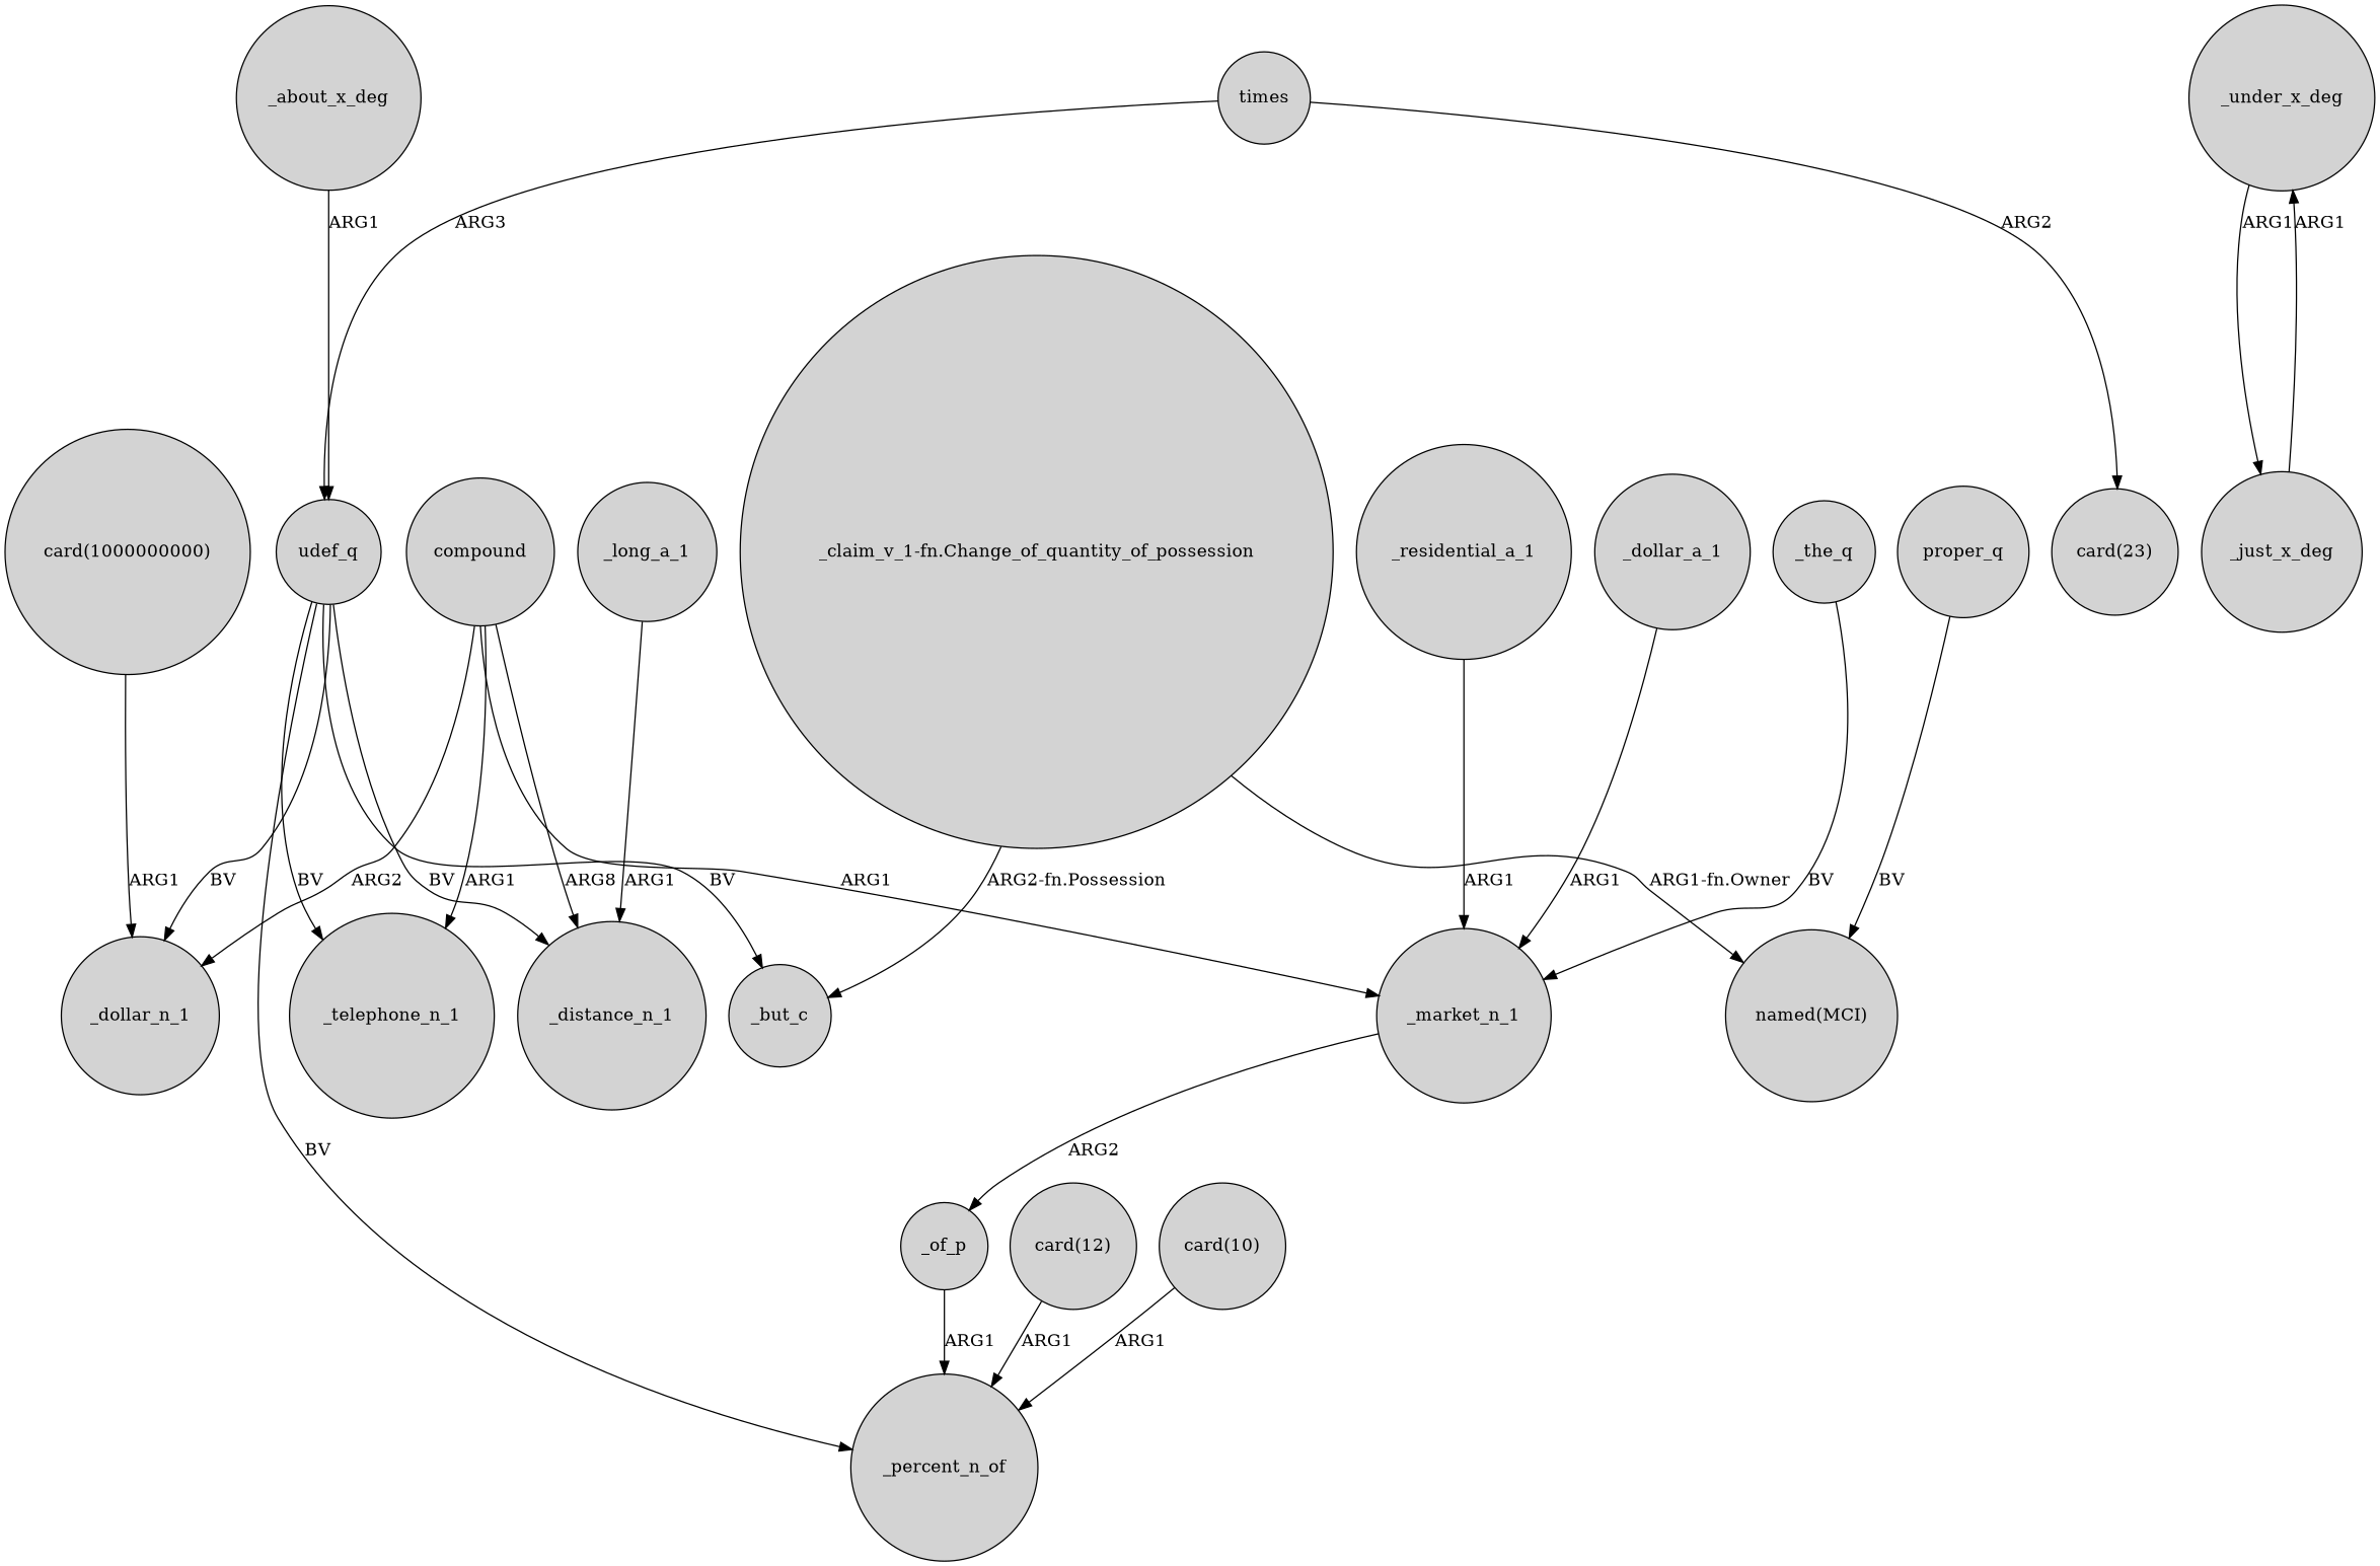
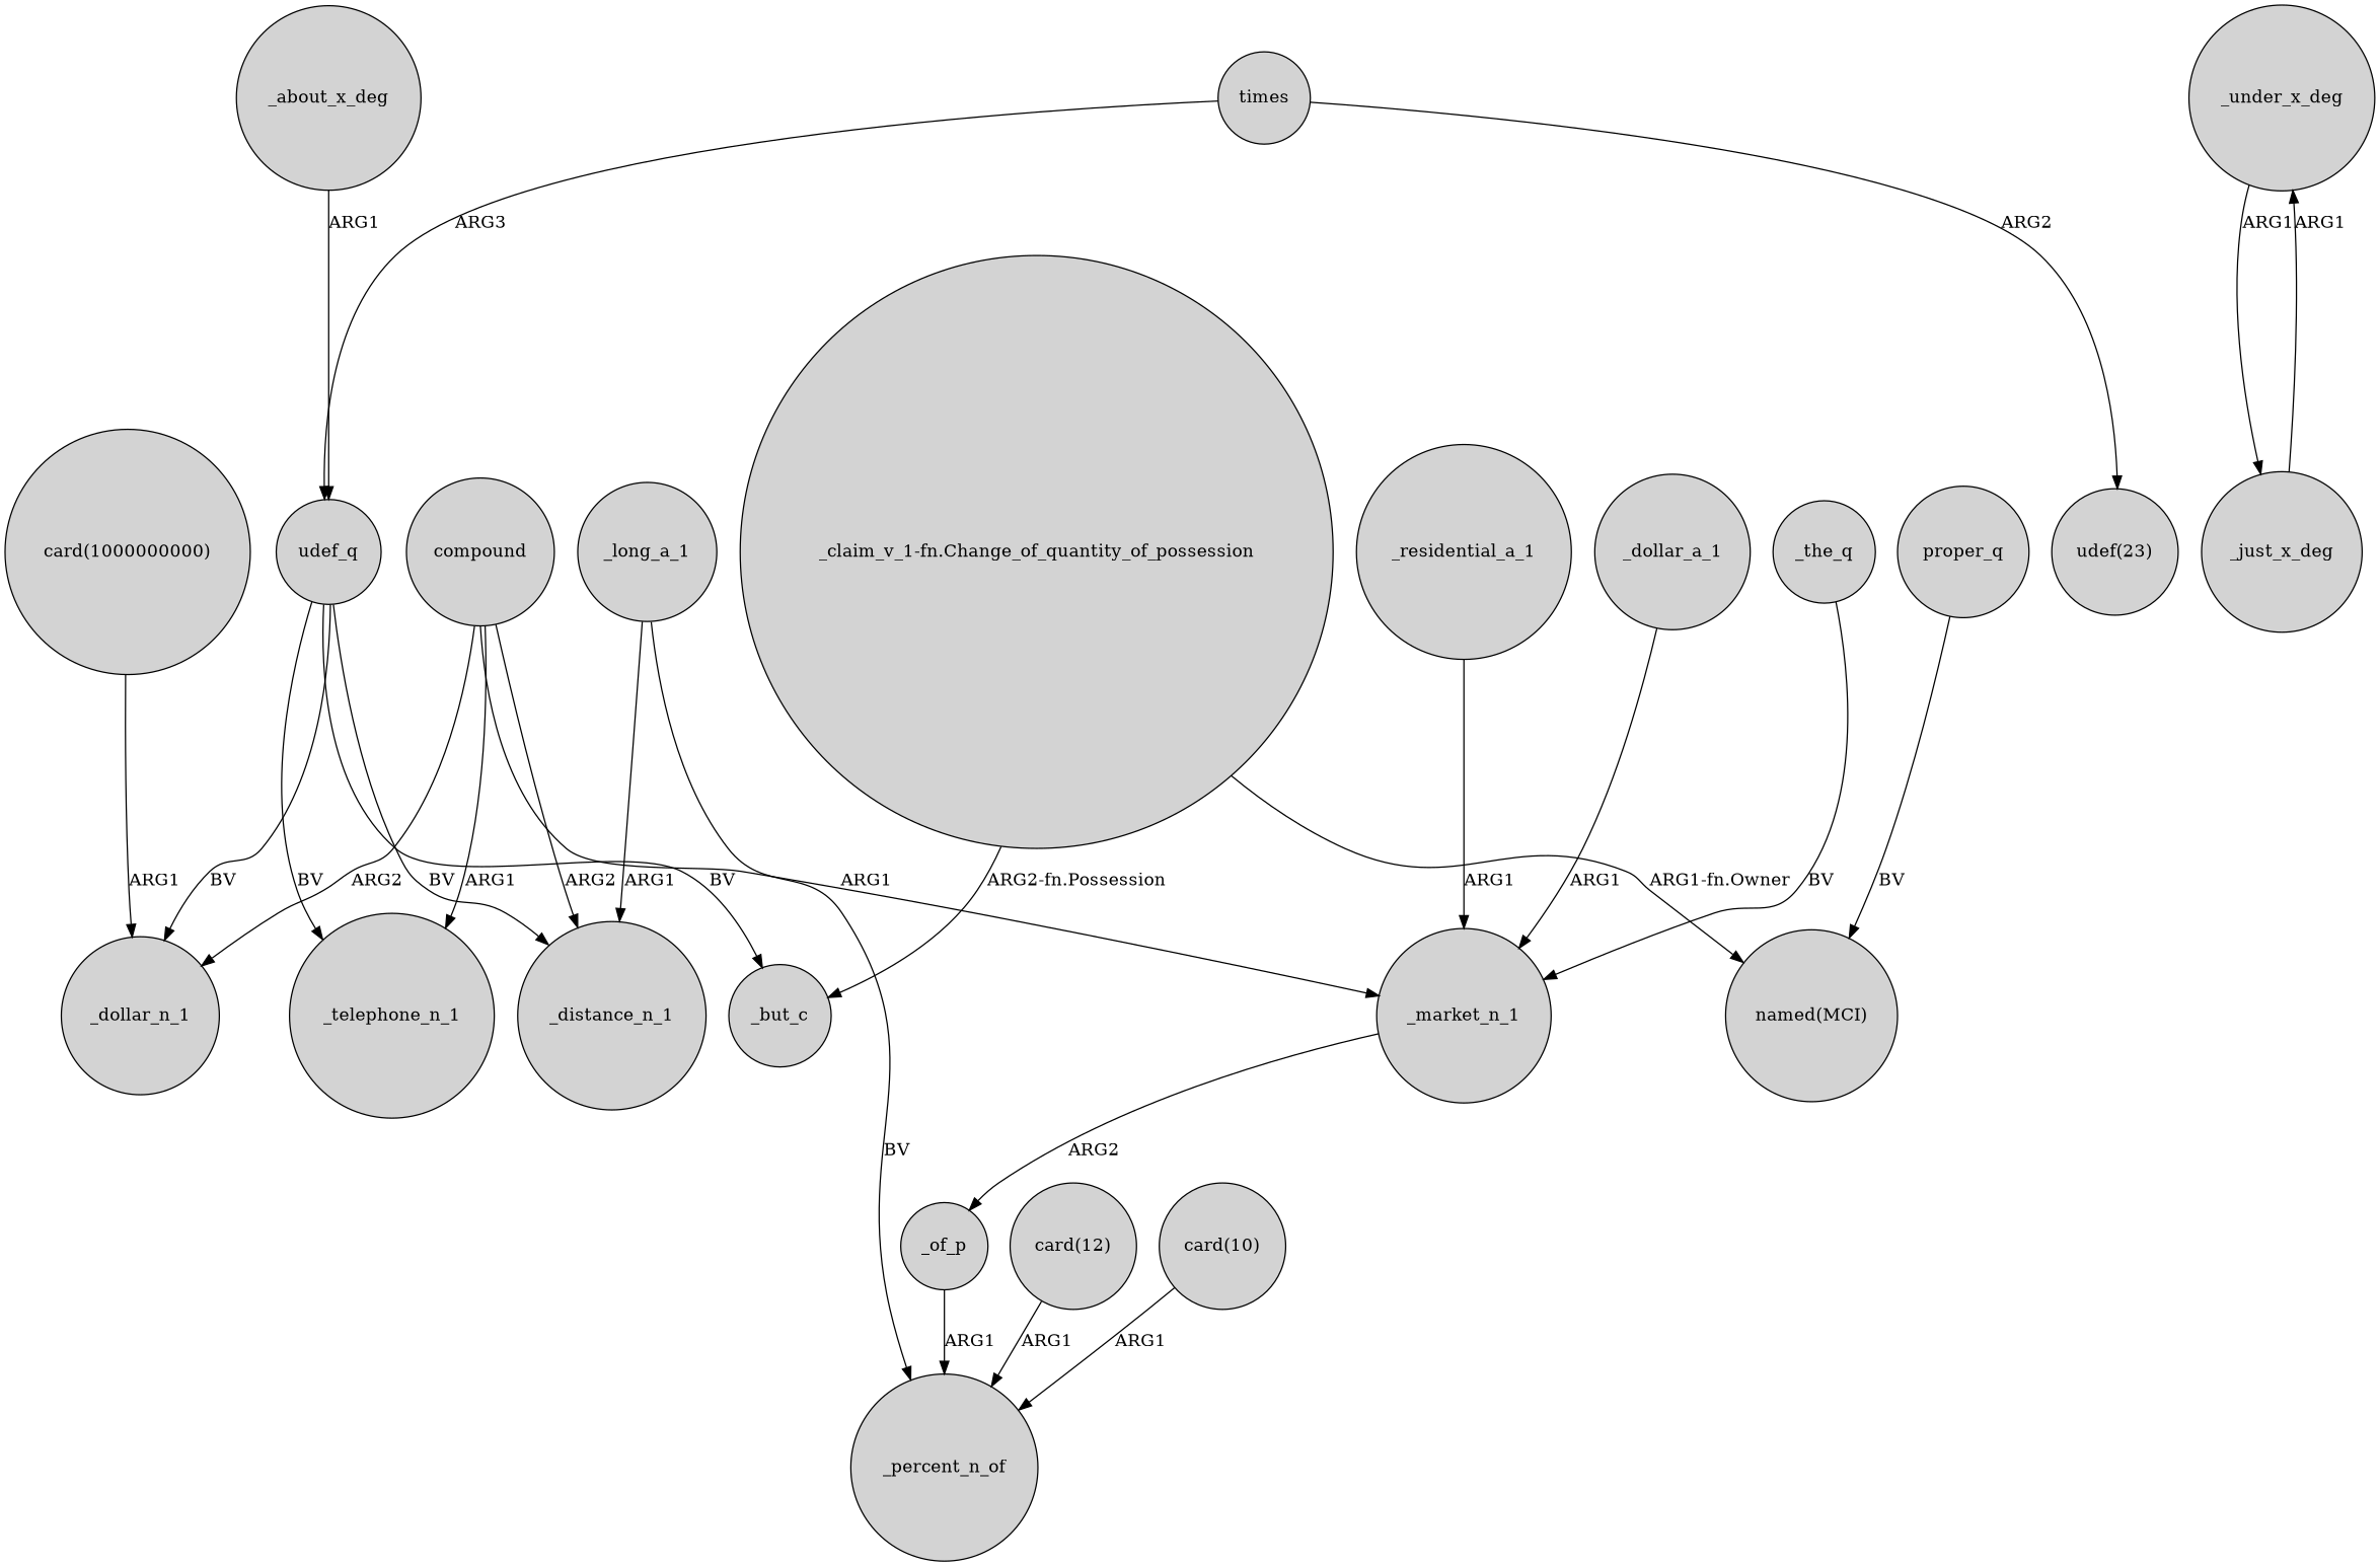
  digraph {
    node [shape=circle style=filled]
    "card(1000000000)"
    _dollar_n_1
    udef_q
    _telephone_n_1
    _distance_n_1
    _percent_n_of
    _but_c
    proper_q
    "named(MCI)"
    compound
    _market_n_1
    _of_p
    _under_x_deg
    _just_x_deg
    n15 [label=_dollar_a_1]
    times
-   "card(23)"
+   "card(23)" [label="udef(23)"]
    "_claim_v_1-fn.Change_of_quantity_of_possession"
    _the_q
    _about_x_deg
    _long_a_1
    _residential_a_1
    "card(12)"
    "card(10)"
    "card(1000000000)" -> _dollar_n_1 [label=ARG1]
    udef_q -> _dollar_n_1 [label=BV]
    udef_q -> _telephone_n_1 [label=BV]
    udef_q -> _distance_n_1 [label=BV]
-   udef_q -> _percent_n_of [label=BV]
+   _long_a_1 -> _percent_n_of [label=BV]
    udef_q -> _but_c [label=BV]
    proper_q -> "named(MCI)" [label=BV]
    compound -> _dollar_n_1 [label=ARG2]
    compound -> _telephone_n_1 [label=ARG1]
-   compound -> _distance_n_1 [label=ARG8]
+   compound -> _distance_n_1 [label=ARG2]
    compound -> _market_n_1 [label=ARG1]
    _market_n_1 -> _of_p [label=ARG2]
    _of_p -> _percent_n_of [label=ARG1]
    _under_x_deg -> _just_x_deg [label=ARG1]
    _just_x_deg -> _under_x_deg [label=ARG1]
    n15 -> _market_n_1 [label=ARG1]
    times -> udef_q [label=ARG3]
    times -> "card(23)" [label=ARG2]
    "_claim_v_1-fn.Change_of_quantity_of_possession" -> _but_c [label="ARG2-fn.Possession"]
    "_claim_v_1-fn.Change_of_quantity_of_possession" -> "named(MCI)" [label="ARG1-fn.Owner"]
    _the_q -> _market_n_1 [label=BV]
    _about_x_deg -> udef_q [label=ARG1]
    _long_a_1 -> _distance_n_1 [label=ARG1]
    _residential_a_1 -> _market_n_1 [label=ARG1]
    "card(12)" -> _percent_n_of [label=ARG1]
    "card(10)" -> _percent_n_of [label=ARG1]
  }
